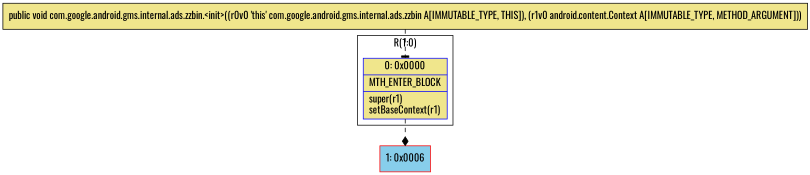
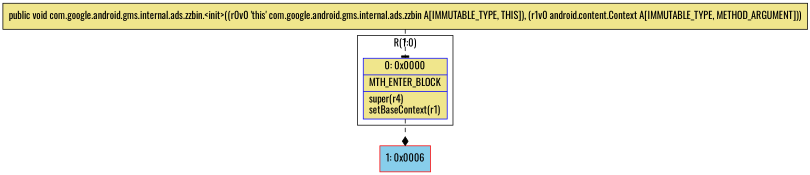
  digraph {
    fontname=Oswald
    node [shape=record style=filled fillcolor=khaki fontname=Oswald]
    edge [style=dashed fontname=Oswald]
-   n1 [color=blue label="{0\:\ 0x0000|MTH_ENTER_BLOCK\l|super(r1)\lsetBaseContext(r1)\l}"]
+   n1 [color=blue label="{0\:\ 0x0000|MTH_ENTER_BLOCK\l|super(r4)\lsetBaseContext(r1)\l}"]
    n2 [color=red label="{1\:\ 0x0006}" fillcolor=skyblue]
    n3 [label="{public void com.google.android.gms.internal.ads.zzbin.\<init\>((r0v0 'this' com.google.android.gms.internal.ads.zzbin A[IMMUTABLE_TYPE, THIS]), (r1v0 android.content.Context A[IMMUTABLE_TYPE, METHOD_ARGUMENT])) }"]
    subgraph cluster_1 {
      label="R(1:0)"
      n1
    }
    n1 -> n2 [arrowhead=diamond]
    n3 -> n1 [arrowhead=tee]
  }
